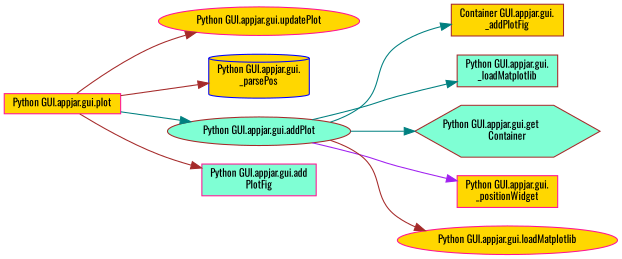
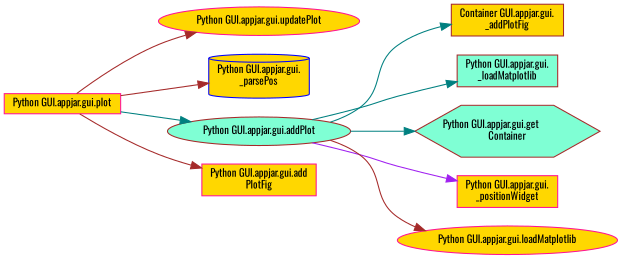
  digraph {
    fontname=Oswald
    rankdir=LR
    node [color=deeppink fillcolor=gold fontname=Oswald fontsize=10 shape=box style=filled]
    edge [color=brown fontname=Oswald fontsize=10 labelfontname=Helvetica labelfontsize=10 style=solid]
    n1 [fontcolor=black height=0.2 label="Python GUI.appjar.gui.plot" width=0.4]
    n2 [height=0.2 label="Python GUI.appjar.gui.updatePlot" shape=ellipse width=0.4]
    n3 [color=blue height=0.2 label="Python GUI.appjar.gui.\l_parsePos" shape=cylinder width=0.4]
    n4 [color=brown fillcolor=aquamarine height=0.2 label="Python GUI.appjar.gui.addPlot" shape=ellipse width=0.4]
-   n5 [fillcolor=aquamarine height=0.2 label="Python GUI.appjar.gui.add\lPlotFig" width=0.4]
+   n5 [height=0.2 label="Python GUI.appjar.gui.add\lPlotFig" width=0.4]
    n6 [color=brown height=0.2 label="Container GUI.appjar.gui.\l_addPlotFig" width=0.4]
    n7 [color=brown fillcolor=aquamarine height=0.2 label="Python GUI.appjar.gui.\l_loadMatplotlib" width=0.4]
    n8 [color=brown fillcolor=aquamarine height=0.2 label="Python GUI.appjar.gui.get\lContainer" shape=hexagon width=0.4]
    n9 [height=0.2 label="Python GUI.appjar.gui.\l_positionWidget" width=0.4]
    n10 [height=0.2 label="Python GUI.appjar.gui.loadMatplotlib" shape=ellipse width=0.4]
    n1 -> n2
    n1 -> n3
    n1 -> n4 [color=teal]
    n1 -> n5
    n4 -> n6 [color=teal]
    n4 -> n7 [color=teal]
    n4 -> n8 [color=teal]
    n4 -> n9 [color=purple]
    n4 -> n10
  }
